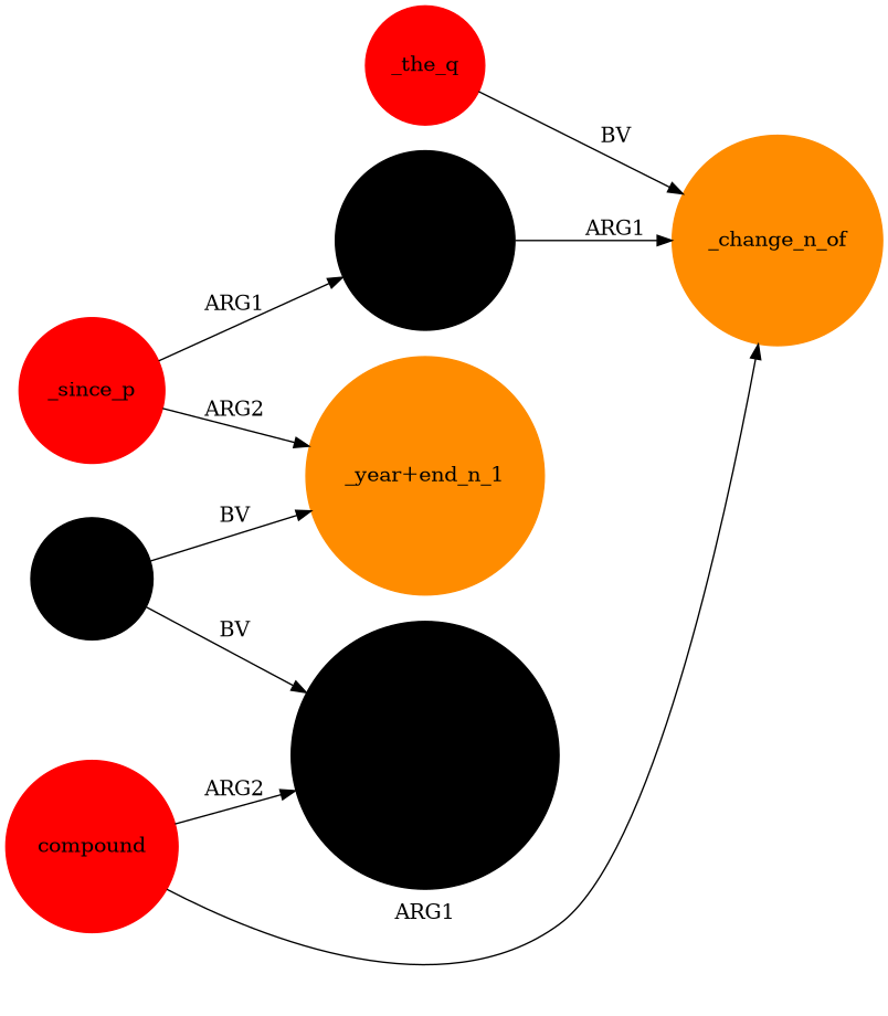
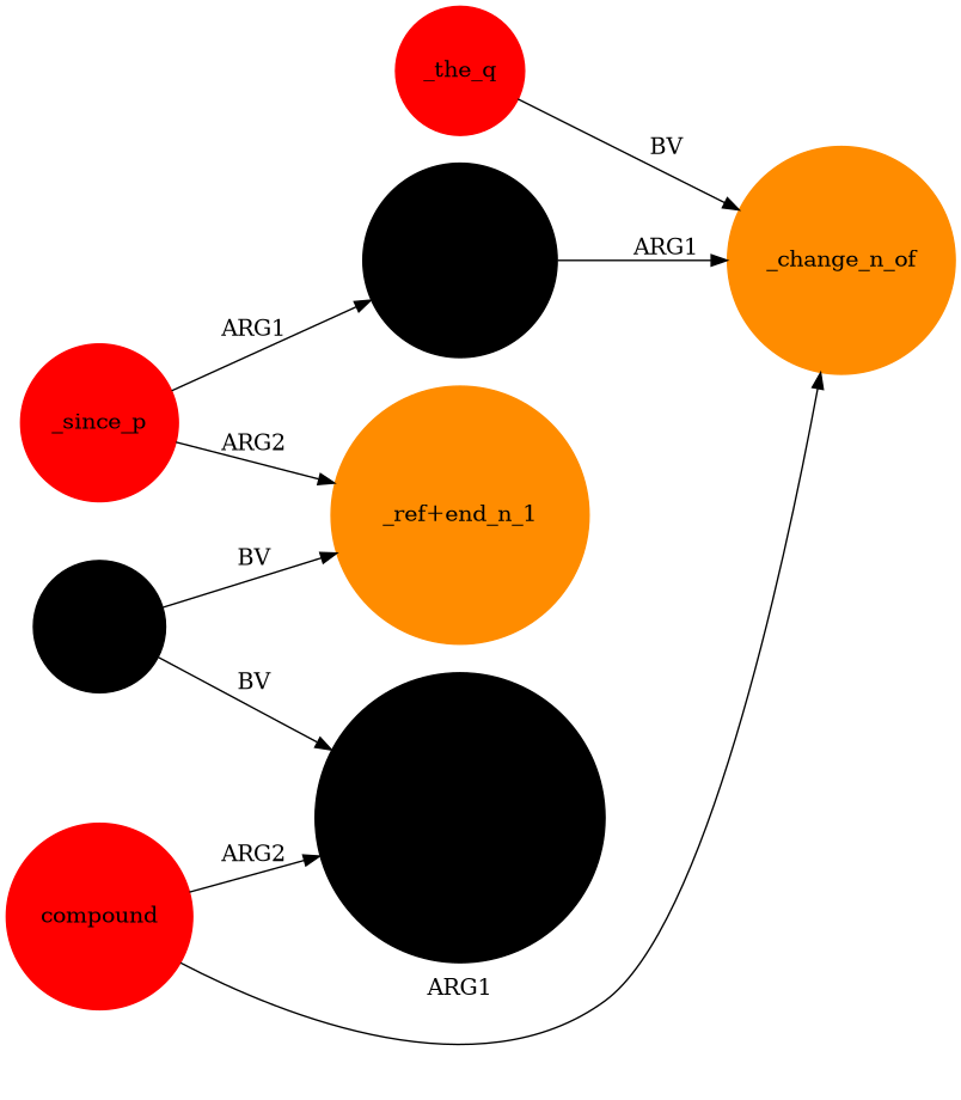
  digraph {
    rankdir=LR
    node [shape=circle style=filled color=red]
    _the_q
    _change_n_of [color=darkorange]
    ellipsis_ref [color=black]
    compound
    _percentage_n_of [color=black]
    udef_q [color=black]
-   "_year+end_n_1" [color=darkorange]
+   "_year+end_n_1" [color=darkorange label="_ref+end_n_1"]
    _since_p
    _the_q -> _change_n_of [label=BV]
    ellipsis_ref -> _change_n_of [label=ARG1]
    compound -> _change_n_of [label=ARG1]
    compound -> _percentage_n_of [label=ARG2]
    udef_q -> _percentage_n_of [label=BV]
    udef_q -> "_year+end_n_1" [label=BV]
    _since_p -> ellipsis_ref [label=ARG1]
    _since_p -> "_year+end_n_1" [label=ARG2]
  }
